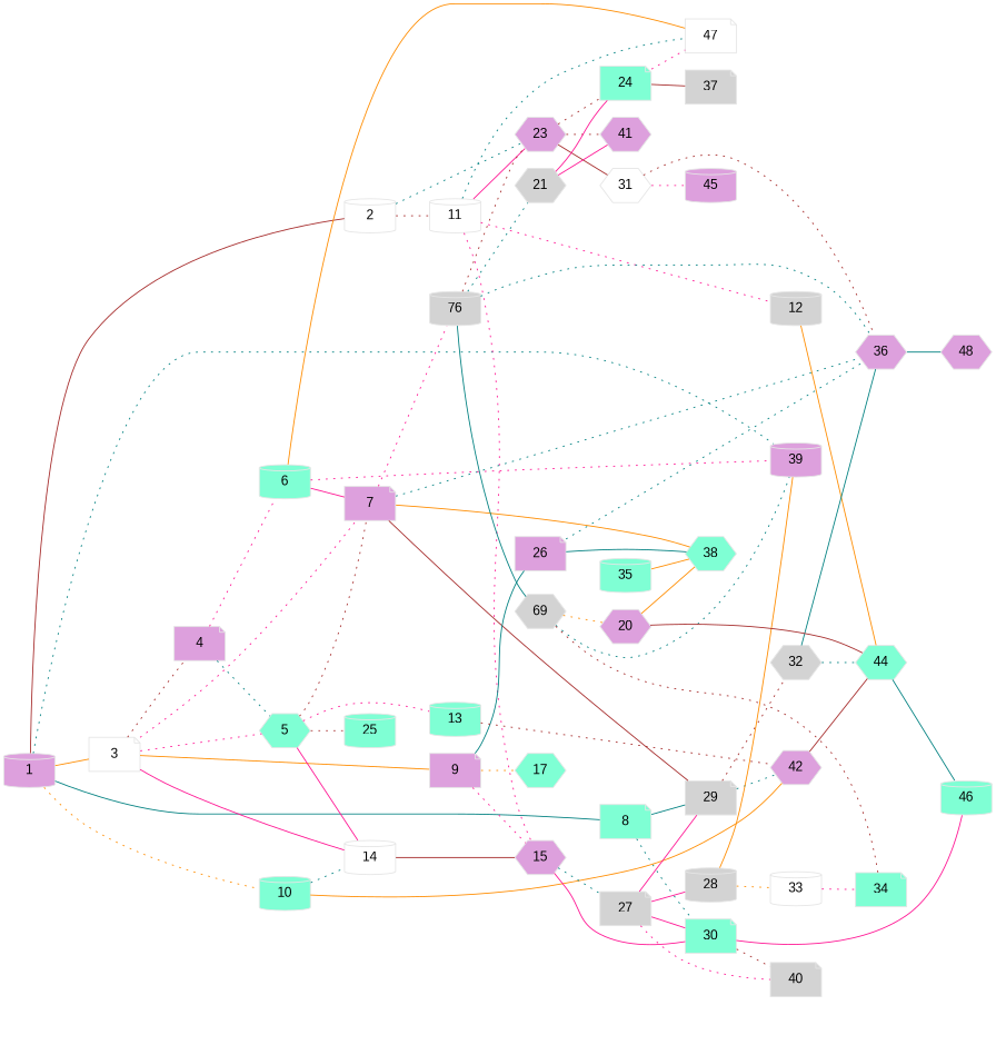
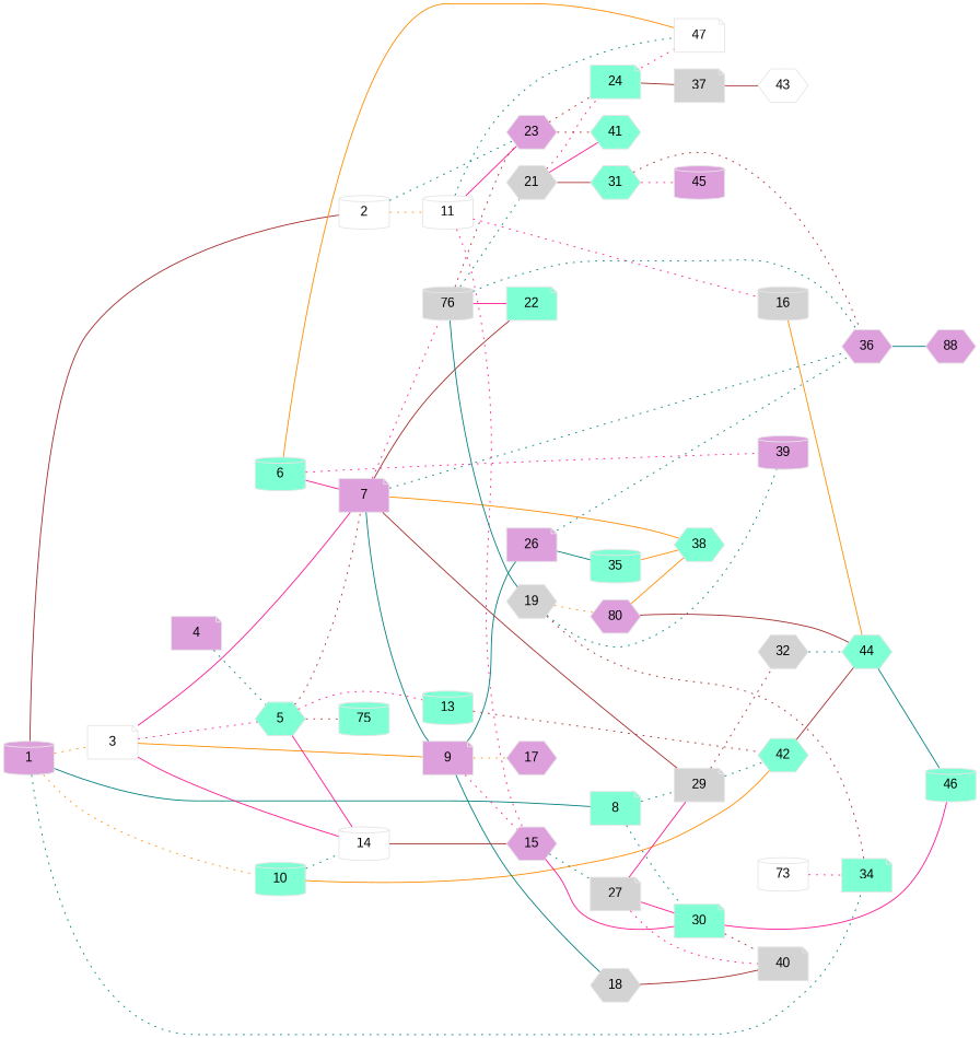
  graph {
    fontname="Liberation Sans"
    rankdir=LR
    node [color=gray90 fillcolor=plum fontname="Liberation Sans" shape=hexagon style=filled]
    edge [color=deeppink fontname="Liberation Sans" style=dotted weight=1.0]
    1 [shape=cylinder]
    2 [fillcolor=white shape=cylinder]
    3 [fillcolor=white shape=note]
    8 [fillcolor=aquamarine shape=note]
    10 [fillcolor=aquamarine shape=cylinder]
    39 [shape=cylinder]
    11 [fillcolor=white shape=cylinder]
    23
    4 [shape=note]
    5 [fillcolor=aquamarine]
    7 [shape=note]
    9 [shape=note]
    14 [fillcolor=white shape=cylinder]
    29 [fillcolor=lightgrey shape=note]
    30 [fillcolor=aquamarine shape=note]
-   42
+   42 [fillcolor=aquamarine]
    47 [fillcolor=white shape=note]
    15
-   12 [fillcolor=lightgrey shape=cylinder]
+   12 [fillcolor=lightgrey shape=cylinder label=16]
    24 [fillcolor=aquamarine shape=note]
-   41
-   31 [fillcolor=white]
+   41 [fillcolor=aquamarine]
+   31 [fillcolor=aquamarine]
    6 [fillcolor=aquamarine shape=cylinder]
    13 [fillcolor=aquamarine shape=cylinder]
-   25 [fillcolor=aquamarine shape=cylinder]
+   25 [fillcolor=aquamarine shape=cylinder label=75]
    n26 [fillcolor=lightgrey label=76 shape=cylinder]
+   22 [fillcolor=aquamarine shape=note]
    36
    38 [fillcolor=aquamarine]
-   17 [fillcolor=aquamarine]
+   17
+   18 [fillcolor=lightgrey]
    26 [shape=note]
-   19 [fillcolor=lightgrey label=69]
+   19 [fillcolor=lightgrey]
    21 [fillcolor=lightgrey]
    32 [fillcolor=lightgrey]
-   48
+   48 [label=88]
    40 [fillcolor=lightgrey shape=note]
    46 [fillcolor=aquamarine shape=cylinder]
    27 [fillcolor=lightgrey shape=note]
    35 [fillcolor=aquamarine shape=cylinder]
    44 [fillcolor=aquamarine]
-   28 [fillcolor=lightgrey shape=cylinder]
-   20
+   20 [label=80]
    34 [fillcolor=aquamarine shape=note]
    37 [fillcolor=lightgrey shape=note]
    45 [shape=cylinder]
-   33 [fillcolor=white shape=cylinder]
+   43 [fillcolor=white]
+   33 [fillcolor=white shape=cylinder label=73]
    1 -- 2 [color=brown style=solid]
-   1 -- 3 [color=darkorange style=solid]
+   1 -- 3 [color=darkorange]
    1 -- 8 [color=teal style=solid]
    1 -- 10 [color=darkorange]
-   1 -- 39 [color=teal weight=2.0]
-   2 -- 11 [color=brown]
+   1 -- 34 [color=teal weight=2.0]
+   2 -- 11 [color=darkorange]
    2 -- 23 [color=teal]
-   3 -- 4 [color=brown]
    3 -- 5
-   3 -- 7
+   3 -- 7 [style=solid]
    3 -- 9 [color=darkorange style=solid]
    3 -- 14 [style=solid]
-   8 -- 29 [color=teal style=solid]
+   8 -- 29 [color=teal]
    8 -- 30 [color=teal]
    10 -- 14 [color=teal]
    10 -- 42 [color=darkorange style=solid]
    11 -- 23 [style=solid]
    11 -- 47 [color=teal]
    11 -- 15
    11 -- 12
    23 -- 24 [color=brown]
    23 -- 41 [color=brown]
-   23 -- 31 [color=brown style=solid]
+   21 -- 31 [color=brown style=solid]
    4 -- 5 [color=teal]
-   4 -- 6
    5 -- 7 [color=brown]
    5 -- 14 [style=solid]
    5 -- 13
    5 -- 25 [color=brown weight=2.0]
+   7 -- 9 [color=teal style=solid]
    7 -- 29 [color=brown style=solid]
    7 -- n26
+   7 -- 22 [color=brown style=solid]
    7 -- 36 [color=teal]
    7 -- 38 [color=darkorange style=solid]
    9 -- 15
    9 -- 17 [color=darkorange]
+   9 -- 18 [color=teal style=solid]
    9 -- 26 [color=teal style=solid]
    14 -- 15 [color=brown style=solid]
    29 -- 42 [color=teal]
    29 -- 32 [color=brown]
    30 -- 40 [color=brown]
    30 -- 46 [style=solid]
    42 -- 44 [color=brown style=solid]
    15 -- 30 [style=solid]
    15 -- 27 [color=teal]
    12 -- 44 [color=darkorange style=solid]
    24 -- 47
    24 -- 37 [color=brown style=solid]
    31 -- 36 [color=brown]
    31 -- 45
    6 -- 39
    6 -- 7 [style=solid]
    6 -- 47 [color=darkorange style=solid]
    13 -- 42 [color=brown]
    n26 -- 23 [color=brown]
+   n26 -- 22 [style=solid]
    n26 -- 36 [color=teal]
    n26 -- 19 [color=teal style=solid weight=3.0]
    n26 -- 21 [color=teal]
    36 -- 48 [color=teal style=solid]
+   18 -- 40 [color=brown style=solid]
    26 -- 36 [color=teal]
-   26 -- 38 [color=teal style=solid]
+   26 -- 35 [color=teal style=solid]
    19 -- 39 [color=teal]
    19 -- 20 [color=darkorange]
    19 -- 34 [color=brown]
-   21 -- 24 [style=solid]
+   21 -- 24
    21 -- 41 [style=solid]
-   32 -- 36 [color=teal style=solid]
    32 -- 44 [color=teal]
    27 -- 29 [style=solid]
    27 -- 30 [style=solid]
    27 -- 40
-   27 -- 28 [style=solid]
    35 -- 38 [color=darkorange style=solid]
    44 -- 46 [color=teal style=solid]
-   28 -- 39 [color=darkorange style=solid]
-   28 -- 33 [color=darkorange]
    20 -- 38 [color=darkorange style=solid]
    20 -- 44 [color=brown style=solid]
+   37 -- 43 [color=brown style=solid]
    33 -- 34
  }
